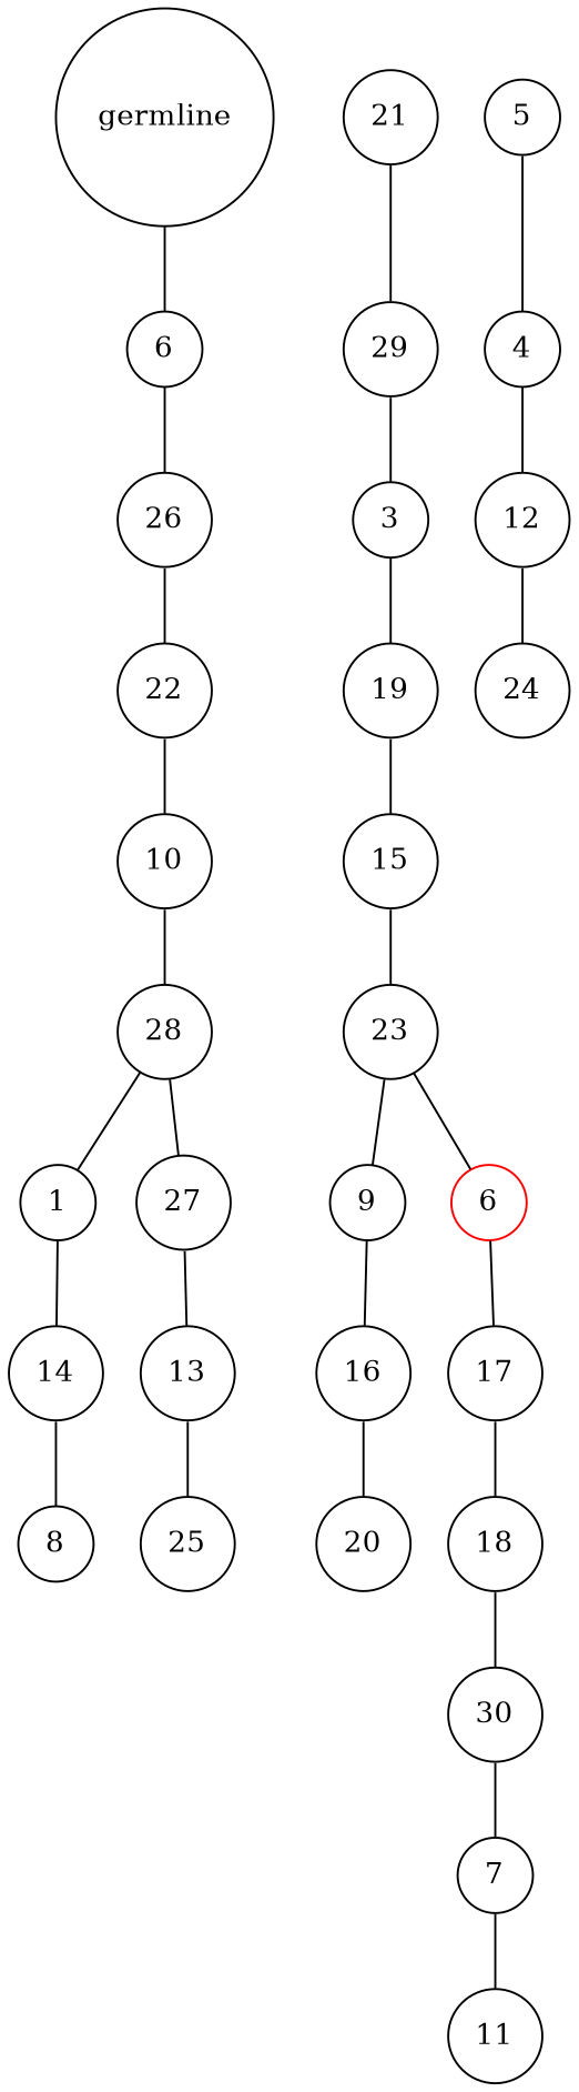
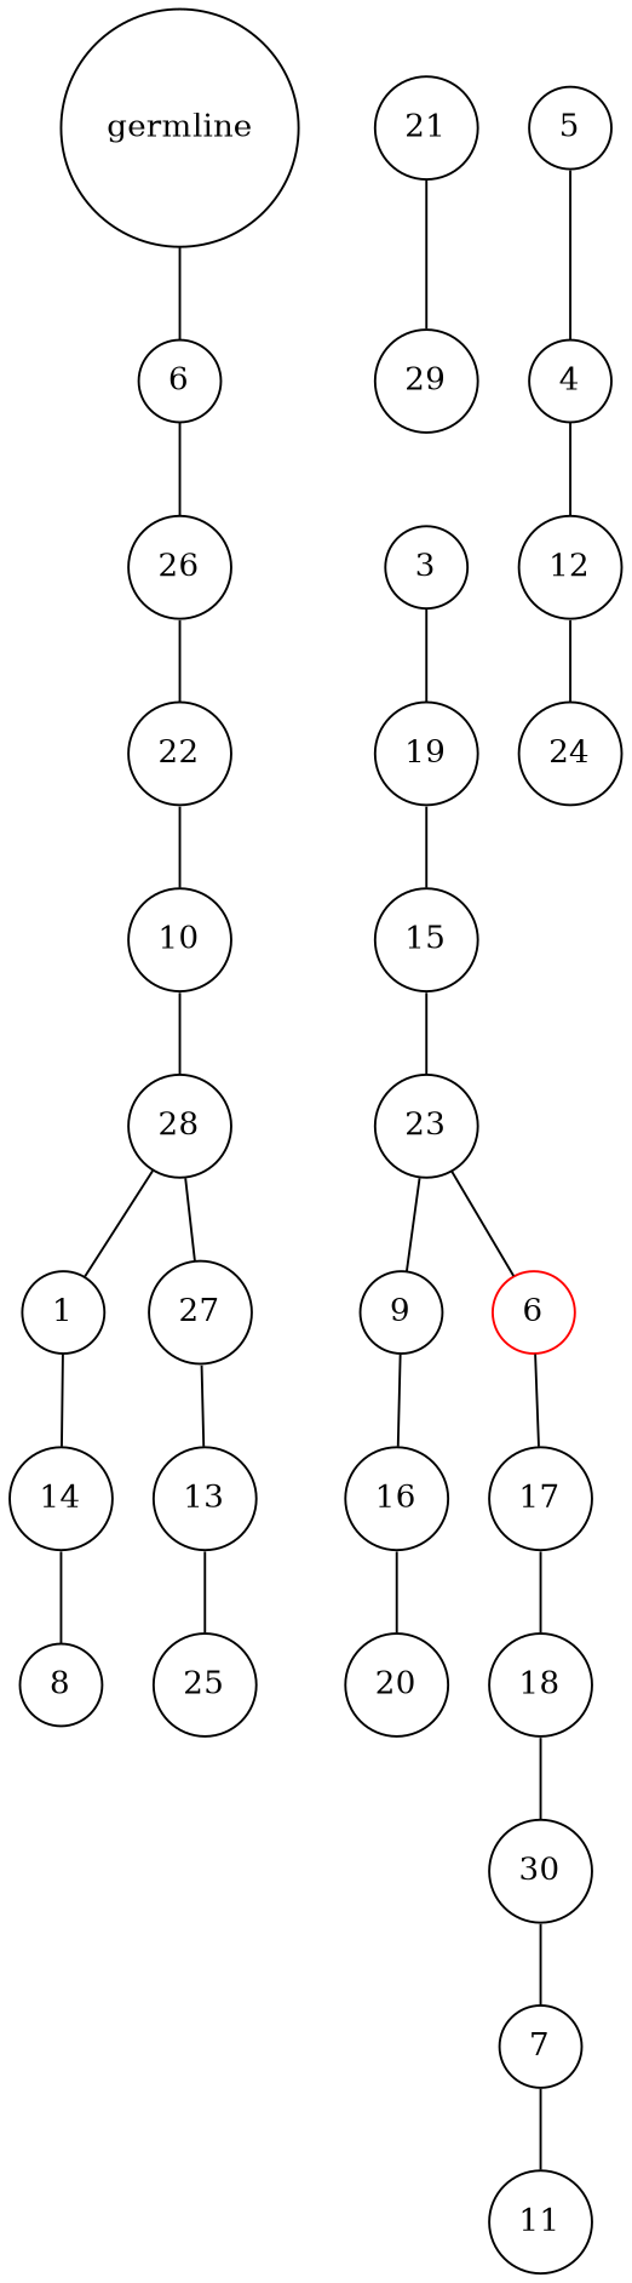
  graph {
    rankdir=UD
    splines=line
    node [shape=circle]
    n1 [label=germline]
    n2 [label=6]
    n3 [label=26]
    n4 [label=22]
    n5 [label=10]
    n6 [label=28]
    n7 [label=1]
    n8 [label=27]
    n9 [label=14]
    n10 [label=13]
    n11 [label=8]
    n12 [label=25]
    n13 [label=21]
    n14 [label=29]
    n15 [label=3]
    n16 [label=19]
    n17 [label=15]
    n18 [label=23]
    n19 [label=9]
    n20 [color=red label=6]
    n21 [label=16]
    n22 [label=17]
    n23 [label=20]
    n24 [label=5]
    n25 [label=4]
    n26 [label=12]
    n27 [label=24]
    n28 [label=18]
    n29 [label=30]
    n30 [label=7]
    n31 [label=11]
    n1 -- n2
    n2 -- n3
    n3 -- n4
    n4 -- n5
    n5 -- n6
    n6 -- n7
    n6 -- n8
    n7 -- n9
    n8 -- n10
    n9 -- n11
    n10 -- n12
    n13 -- n14
-   n14 -- n15
    n15 -- n16
    n16 -- n17
    n17 -- n18
    n18 -- n19
    n18 -- n20
    n19 -- n21
    n20 -- n22
    n21 -- n23
    n22 -- n28
    n24 -- n25
    n25 -- n26
    n26 -- n27
    n28 -- n29
    n29 -- n30
    n30 -- n31
  }
